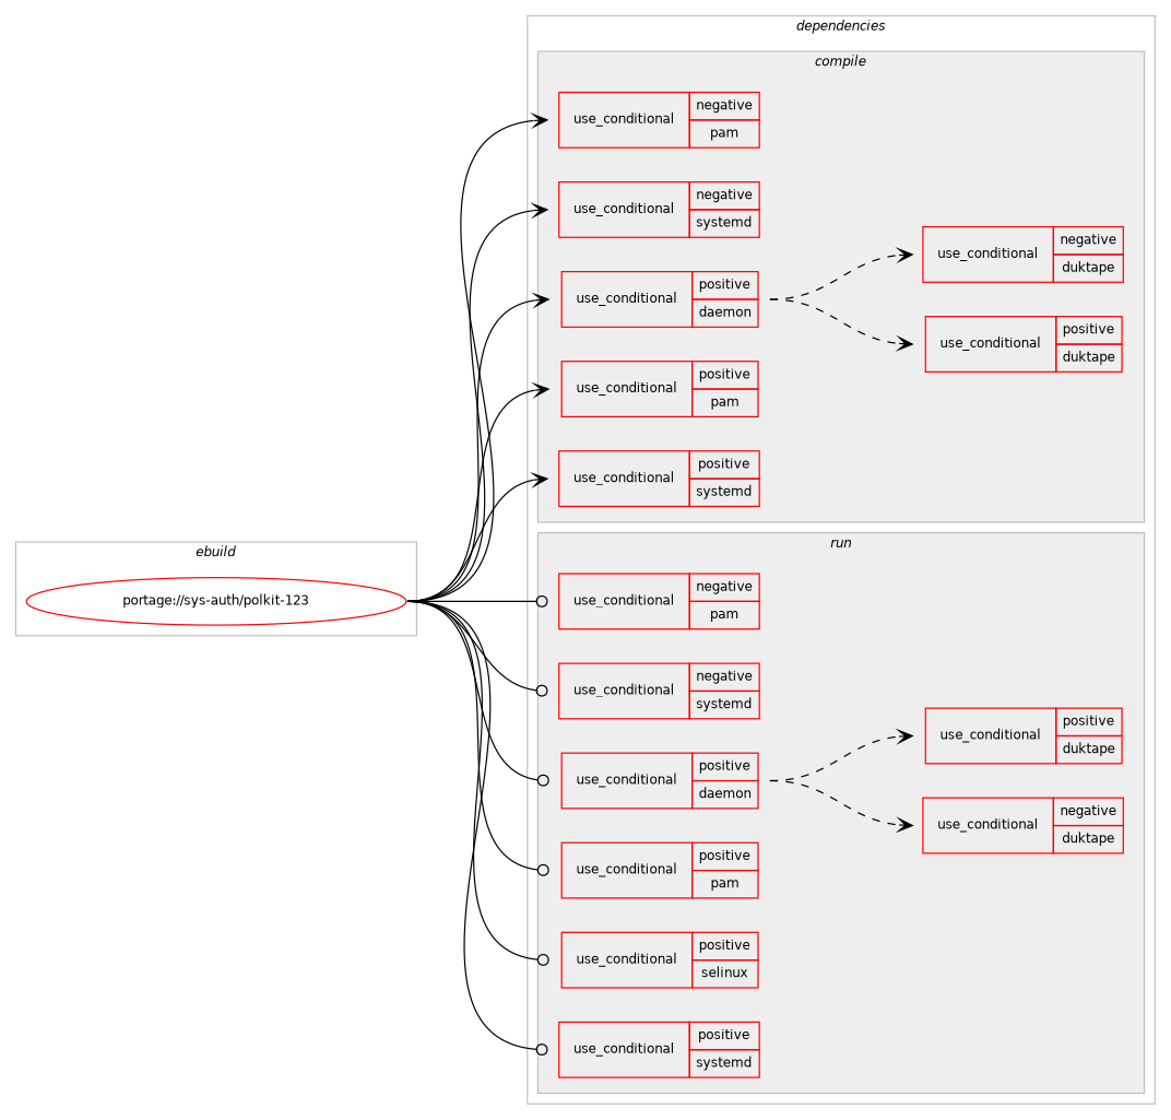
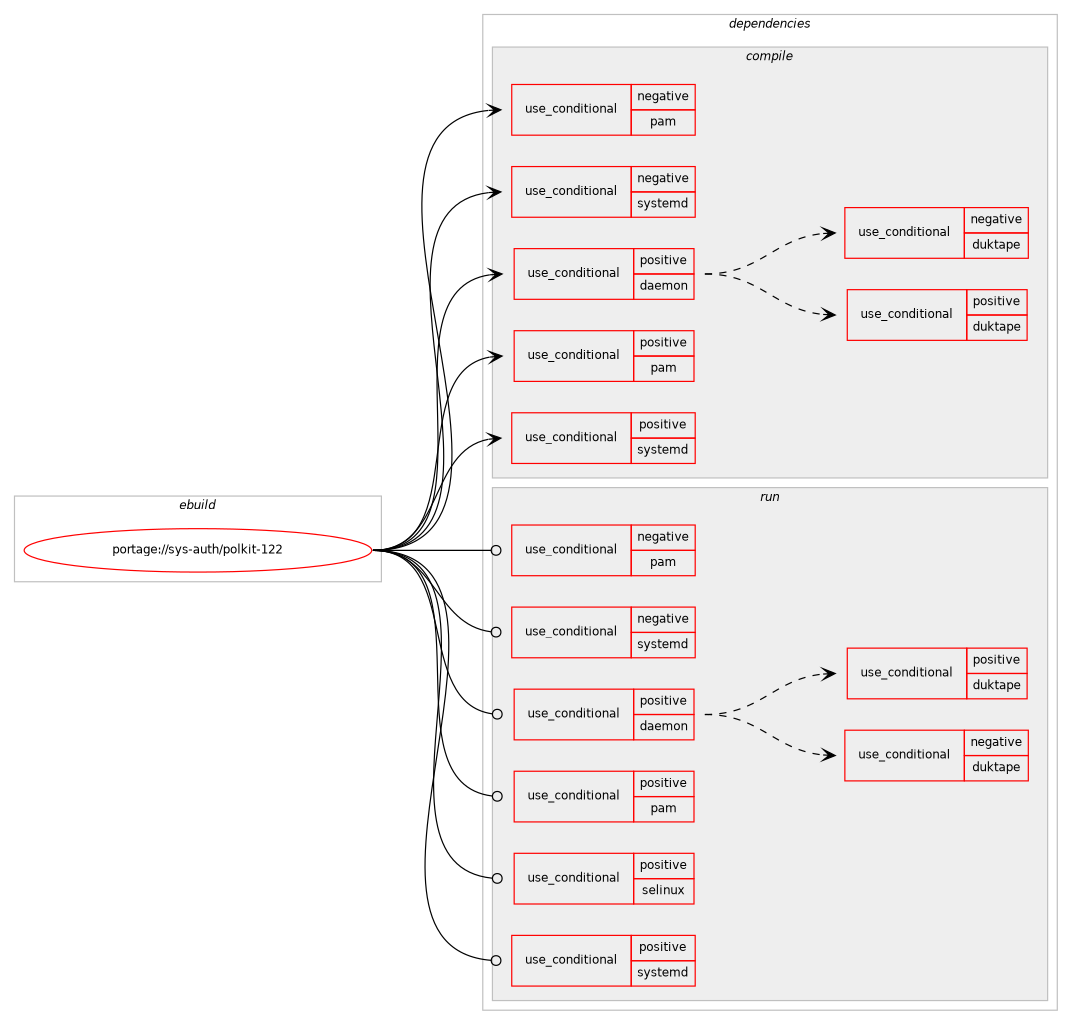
  digraph {
    compound=true
    concentrate=true
    fontname=Helvetica
    fontsize=10
    newrank=true
    rankdir=LR
    ranksep=1.5
    node [color=red fontname=Helvetica fontsize=10 shape=none]
    edge [arrowhead=vee headport=w style=solid tailport=e weight=20]
-   n1 [label="portage://sys-auth/polkit-123" width=4 shape=""]
+   n1 [label="portage://sys-auth/polkit-122" width=4 shape=""]
    n2 [label=<<TABLE BORDER="0" CELLBORDER="1" CELLSPACING="0" CELLPADDING="4"><TR><TD ROWSPAN="3" CELLPADDING="10">use_conditional</TD></TR><TR><TD>negative</TD></TR><TR><TD>pam</TD></TR></TABLE>>]
    n3 [label=<<TABLE BORDER="0" CELLBORDER="1" CELLSPACING="0" CELLPADDING="4"><TR><TD ROWSPAN="3" CELLPADDING="10">use_conditional</TD></TR><TR><TD>negative</TD></TR><TR><TD>systemd</TD></TR></TABLE>>]
    n4 [label=<<TABLE BORDER="0" CELLBORDER="1" CELLSPACING="0" CELLPADDING="4"><TR><TD ROWSPAN="3" CELLPADDING="10">use_conditional</TD></TR><TR><TD>positive</TD></TR><TR><TD>duktape</TD></TR></TABLE>>]
    n5 [label=<<TABLE BORDER="0" CELLBORDER="1" CELLSPACING="0" CELLPADDING="4"><TR><TD ROWSPAN="3" CELLPADDING="10">use_conditional</TD></TR><TR><TD>negative</TD></TR><TR><TD>duktape</TD></TR></TABLE>>]
    n6 [label=<<TABLE BORDER="0" CELLBORDER="1" CELLSPACING="0" CELLPADDING="4"><TR><TD ROWSPAN="3" CELLPADDING="10">use_conditional</TD></TR><TR><TD>positive</TD></TR><TR><TD>daemon</TD></TR></TABLE>>]
    n7 [label=<<TABLE BORDER="0" CELLBORDER="1" CELLSPACING="0" CELLPADDING="4"><TR><TD ROWSPAN="3" CELLPADDING="10">use_conditional</TD></TR><TR><TD>positive</TD></TR><TR><TD>pam</TD></TR></TABLE>>]
    n8 [label=<<TABLE BORDER="0" CELLBORDER="1" CELLSPACING="0" CELLPADDING="4"><TR><TD ROWSPAN="3" CELLPADDING="10">use_conditional</TD></TR><TR><TD>positive</TD></TR><TR><TD>systemd</TD></TR></TABLE>>]
    n9 [label=<<TABLE BORDER="0" CELLBORDER="1" CELLSPACING="0" CELLPADDING="4"><TR><TD ROWSPAN="3" CELLPADDING="10">use_conditional</TD></TR><TR><TD>negative</TD></TR><TR><TD>pam</TD></TR></TABLE>>]
    n10 [label=<<TABLE BORDER="0" CELLBORDER="1" CELLSPACING="0" CELLPADDING="4"><TR><TD ROWSPAN="3" CELLPADDING="10">use_conditional</TD></TR><TR><TD>negative</TD></TR><TR><TD>systemd</TD></TR></TABLE>>]
    n11 [label=<<TABLE BORDER="0" CELLBORDER="1" CELLSPACING="0" CELLPADDING="4"><TR><TD ROWSPAN="3" CELLPADDING="10">use_conditional</TD></TR><TR><TD>negative</TD></TR><TR><TD>duktape</TD></TR></TABLE>>]
    n12 [label=<<TABLE BORDER="0" CELLBORDER="1" CELLSPACING="0" CELLPADDING="4"><TR><TD ROWSPAN="3" CELLPADDING="10">use_conditional</TD></TR><TR><TD>positive</TD></TR><TR><TD>duktape</TD></TR></TABLE>>]
    n13 [label=<<TABLE BORDER="0" CELLBORDER="1" CELLSPACING="0" CELLPADDING="4"><TR><TD ROWSPAN="3" CELLPADDING="10">use_conditional</TD></TR><TR><TD>positive</TD></TR><TR><TD>daemon</TD></TR></TABLE>>]
    n14 [label=<<TABLE BORDER="0" CELLBORDER="1" CELLSPACING="0" CELLPADDING="4"><TR><TD ROWSPAN="3" CELLPADDING="10">use_conditional</TD></TR><TR><TD>positive</TD></TR><TR><TD>pam</TD></TR></TABLE>>]
    n15 [label=<<TABLE BORDER="0" CELLBORDER="1" CELLSPACING="0" CELLPADDING="4"><TR><TD ROWSPAN="3" CELLPADDING="10">use_conditional</TD></TR><TR><TD>positive</TD></TR><TR><TD>selinux</TD></TR></TABLE>>]
    n16 [label=<<TABLE BORDER="0" CELLBORDER="1" CELLSPACING="0" CELLPADDING="4"><TR><TD ROWSPAN="3" CELLPADDING="10">use_conditional</TD></TR><TR><TD>positive</TD></TR><TR><TD>systemd</TD></TR></TABLE>>]
    subgraph cluster_1 {
      color=gray
      label=<<i>ebuild</i>>
      rank=same
      n1
    }
    subgraph cluster_2 {
      color=gray
      label=<<i>dependencies</i>>
      subgraph cluster_3 {
        color=gray
        fillcolor="#eeeeee"
        label=<<i>compile</i>>
        style=filled
        subgraph sub_4 {
          color=gray
          fillcolor="#eeeeee"
          label=<<i>compile</i>>
          style=filled
          n2
        }
        subgraph sub_5 {
          color=gray
          fillcolor="#eeeeee"
          label=<<i>compile</i>>
          style=filled
          n3
        }
        subgraph sub_6 {
          color=gray
          fillcolor="#eeeeee"
          label=<<i>compile</i>>
          style=filled
          n6
          subgraph sub_7 {
            color=gray
            fillcolor="#eeeeee"
            label=<<i>compile</i>>
            style=filled
            n4
          }
          subgraph sub_8 {
            color=gray
            fillcolor="#eeeeee"
            label=<<i>compile</i>>
            style=filled
            n5
          }
        }
        subgraph sub_9 {
          color=gray
          fillcolor="#eeeeee"
          label=<<i>compile</i>>
          style=filled
          n7
        }
        subgraph sub_10 {
          color=gray
          fillcolor="#eeeeee"
          label=<<i>compile</i>>
          style=filled
          n8
        }
      }
      subgraph cluster_11 {
        color=gray
        fillcolor="#eeeeee"
        label=<<i>compile and run</i>>
        style=filled
      }
      subgraph cluster_12 {
        color=gray
        fillcolor="#eeeeee"
        label=<<i>run</i>>
        style=filled
        subgraph sub_13 {
          color=gray
          fillcolor="#eeeeee"
          label=<<i>run</i>>
          style=filled
          n9
        }
        subgraph sub_14 {
          color=gray
          fillcolor="#eeeeee"
          label=<<i>run</i>>
          style=filled
          n10
        }
        subgraph sub_15 {
          color=gray
          fillcolor="#eeeeee"
          label=<<i>run</i>>
          style=filled
          n13
          subgraph sub_16 {
            color=gray
            fillcolor="#eeeeee"
            label=<<i>run</i>>
            style=filled
            n11
          }
          subgraph sub_17 {
            color=gray
            fillcolor="#eeeeee"
            label=<<i>run</i>>
            style=filled
            n12
          }
        }
        subgraph sub_18 {
          color=gray
          fillcolor="#eeeeee"
          label=<<i>run</i>>
          style=filled
          n14
        }
        subgraph sub_19 {
          color=gray
          fillcolor="#eeeeee"
          label=<<i>run</i>>
          style=filled
          n15
        }
        subgraph sub_20 {
          color=gray
          fillcolor="#eeeeee"
          label=<<i>run</i>>
          style=filled
          n16
        }
      }
    }
    subgraph cluster_21 {
      color=gray
      label=<<i>candidates</i>>
      rank=same
    }
    n1 -> n2
    n1 -> n3
    n1 -> n6
    n1 -> n7
    n1 -> n8
    n1 -> n9 [arrowhead=odot]
    n1 -> n10 [arrowhead=odot]
    n1 -> n13 [arrowhead=odot]
    n1 -> n14 [arrowhead=odot]
    n1 -> n15 [arrowhead=odot]
    n1 -> n16 [arrowhead=odot]
    n6 -> n4 [style=dashed]
    n6 -> n5 [style=dashed]
    n13 -> n11 [style=dashed]
    n13 -> n12 [style=dashed]
  }
